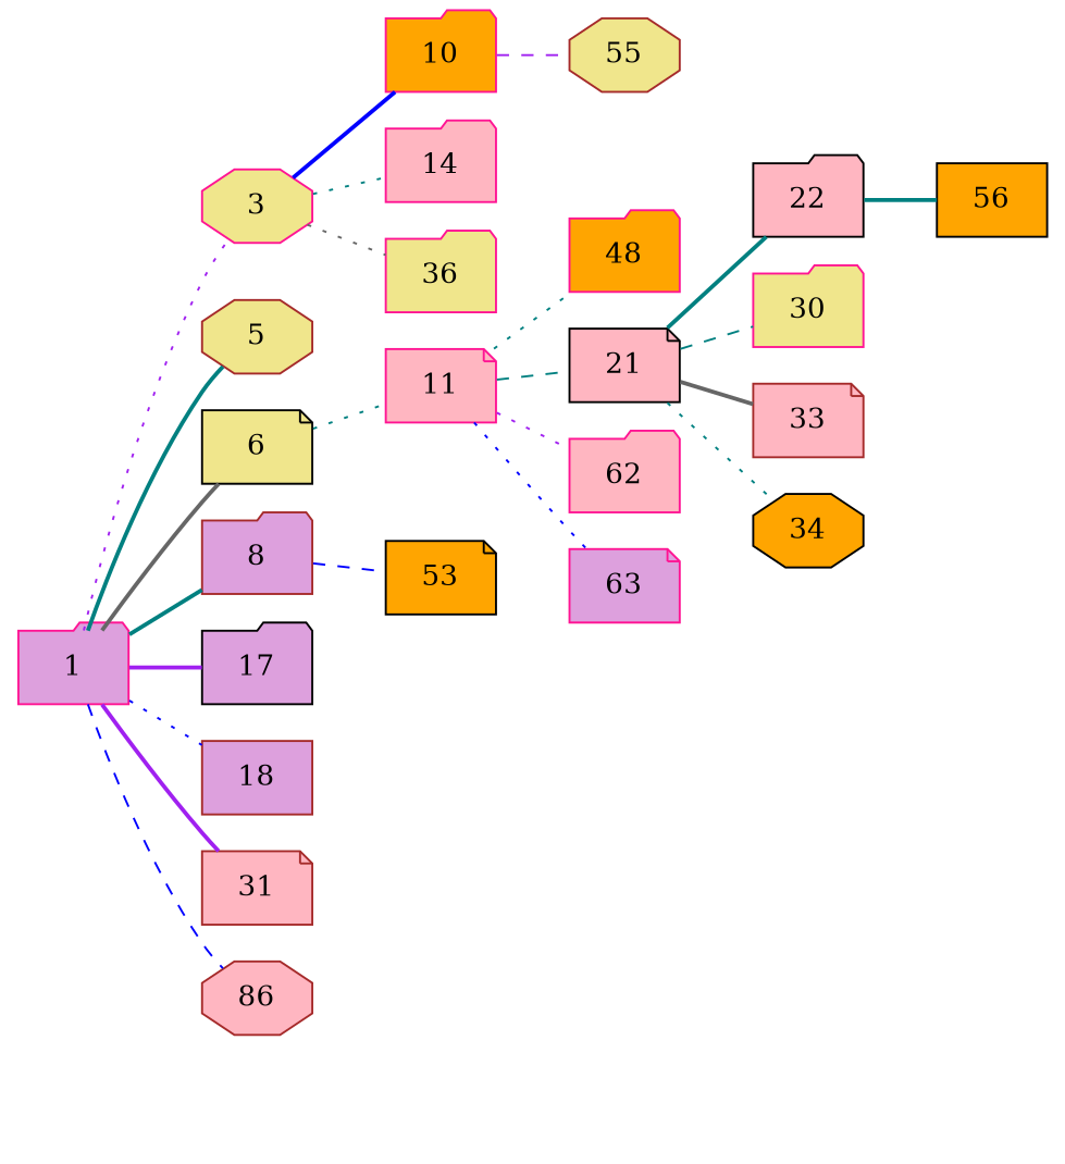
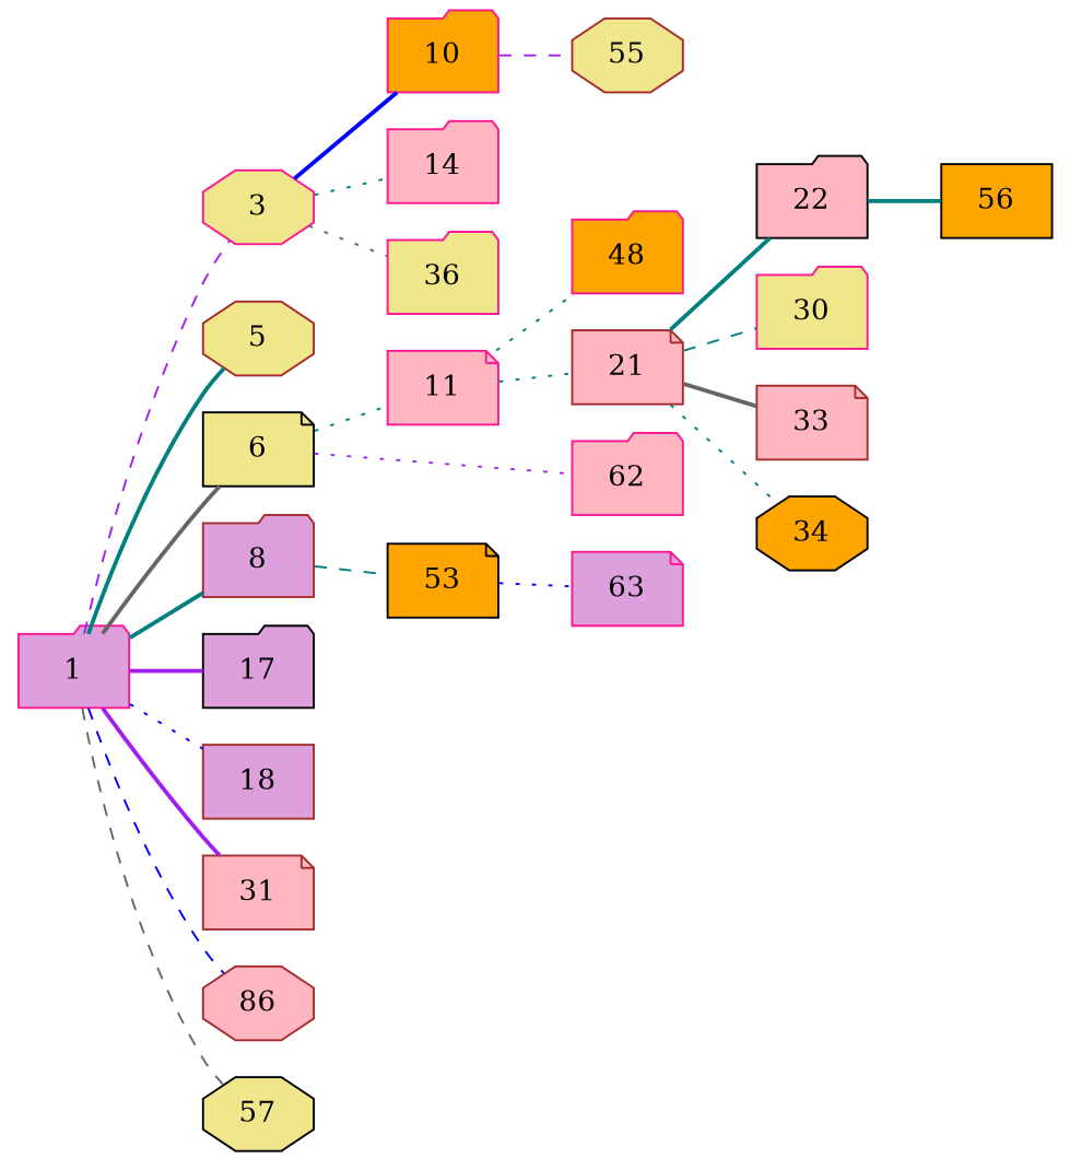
  graph {
    rankdir=LR
    node [color=deeppink fillcolor=lightpink shape=folder style=filled]
    edge [color=teal style=bold]
    1 [fillcolor=plum super="+2+9+23"]
    3 [fillcolor=khaki shape=octagon super="+4"]
    5 [color=brown fillcolor=khaki shape=octagon super="+19"]
    6 [color=black fillcolor=khaki shape=note super="+35+41+7+15"]
    8 [color=brown fillcolor=plum super="+38+45+28"]
    17 [color=black fillcolor=plum]
    18 [color=brown fillcolor=plum shape=box super="+50+61"]
    31 [color=brown shape=note]
    n9 [color=brown label=86 shape=octagon]
+   57 [color=black fillcolor=khaki shape=octagon]
    10 [fillcolor=orange super="+44+16+20+27"]
    14 [super="+39"]
    36 [fillcolor=khaki super="+59+60"]
    11 [shape=note super="+12"]
    53 [color=black fillcolor=orange shape=note]
    55 [color=brown fillcolor=khaki shape=octagon]
-   21 [color=black shape=note super="+32+24"]
+   21 [color=brown shape=note super="+32+24"]
    48 [fillcolor=orange]
    62
    63 [fillcolor=plum shape=note]
    22 [color=black super="+42"]
    30 [fillcolor=khaki]
    33 [color=brown shape=note super="+37"]
    34 [color=black fillcolor=orange shape=octagon super="+40+52"]
    56 [color=black fillcolor=orange shape=box]
-   1 -- 3 [color=purple style=dotted]
+   1 -- 3 [color=purple style=dashed]
    1 -- 5
    1 -- 6 [color=gray40]
    1 -- 8
    1 -- 17 [color=purple]
    1 -- 18 [color=blue style=dotted]
    1 -- 31 [color=purple]
    1 -- n9 [color=blue style=dashed]
+   1 -- 57 [color=gray40 style=dashed]
    3 -- 10 [color=blue]
    3 -- 14 [style=dotted]
    3 -- 36 [color=gray40 style=dotted]
    6 -- 11 [style=dotted]
-   8 -- 53 [color=blue style=dashed]
+   8 -- 53 [style=dashed]
    10 -- 55 [color=purple style=dashed]
-   11 -- 21 [style=dashed]
+   11 -- 21 [style=dotted]
    11 -- 48 [style=dotted]
-   11 -- 62 [color=purple style=dotted]
-   11 -- 63 [color=blue style=dotted]
+   6 -- 62 [color=purple style=dotted]
+   53 -- 63 [color=blue style=dotted]
    21 -- 22
    21 -- 30 [style=dashed]
    21 -- 33 [color=gray40]
    21 -- 34 [style=dotted]
    22 -- 56
  }
